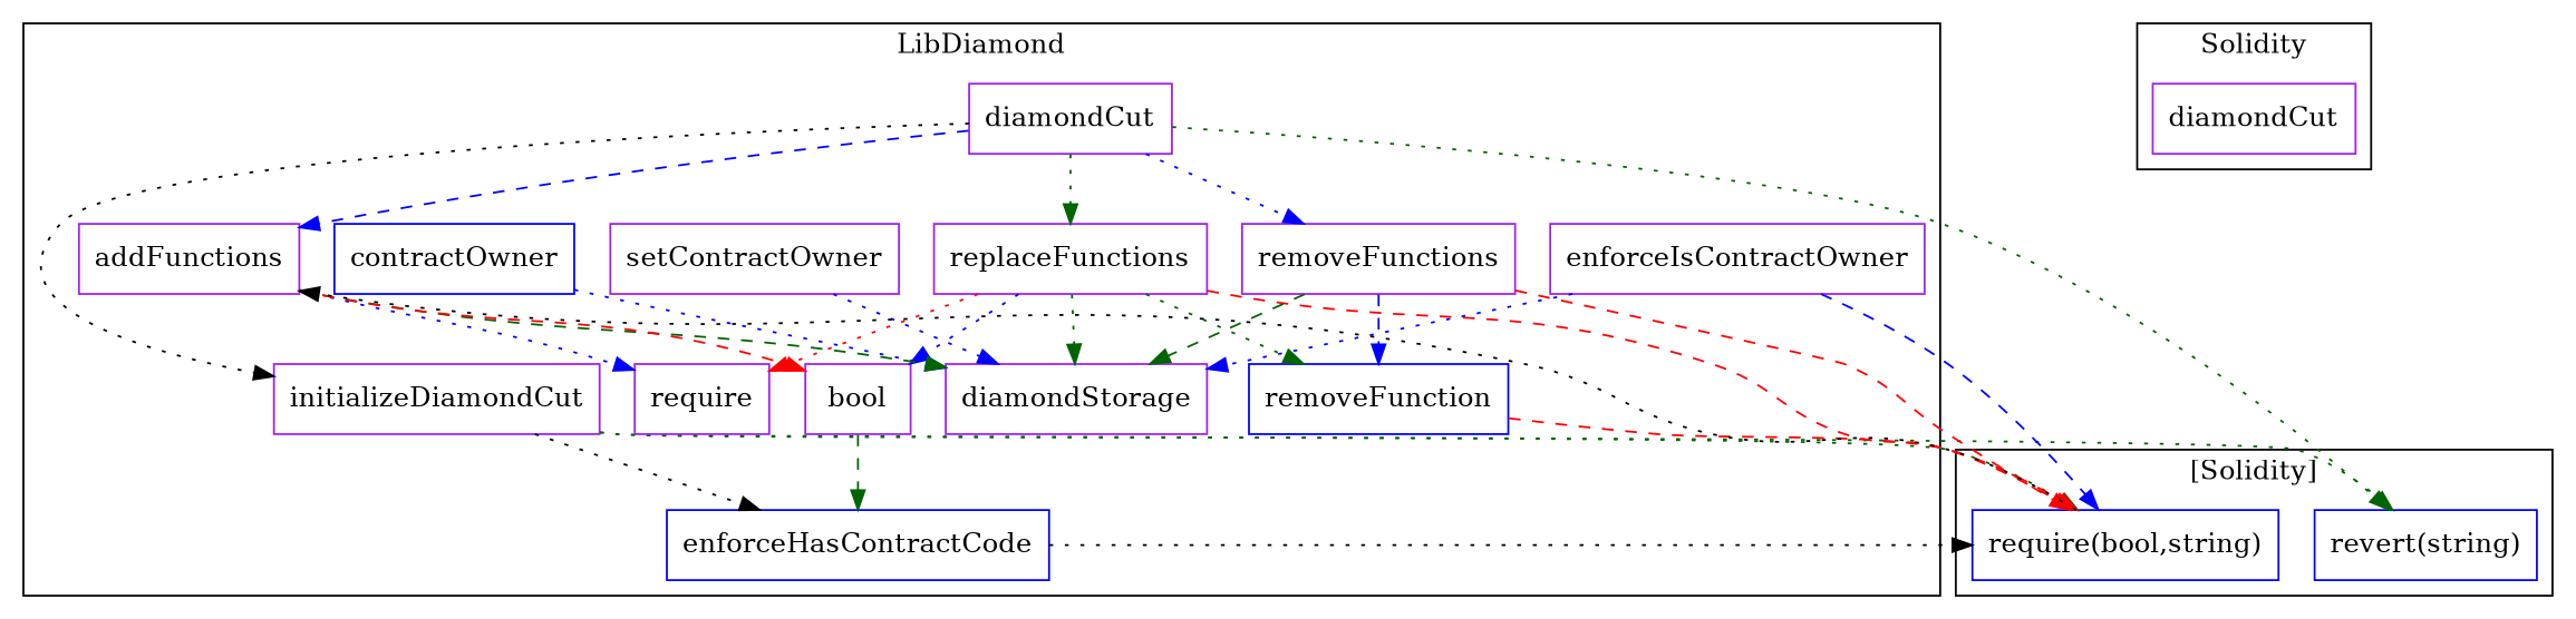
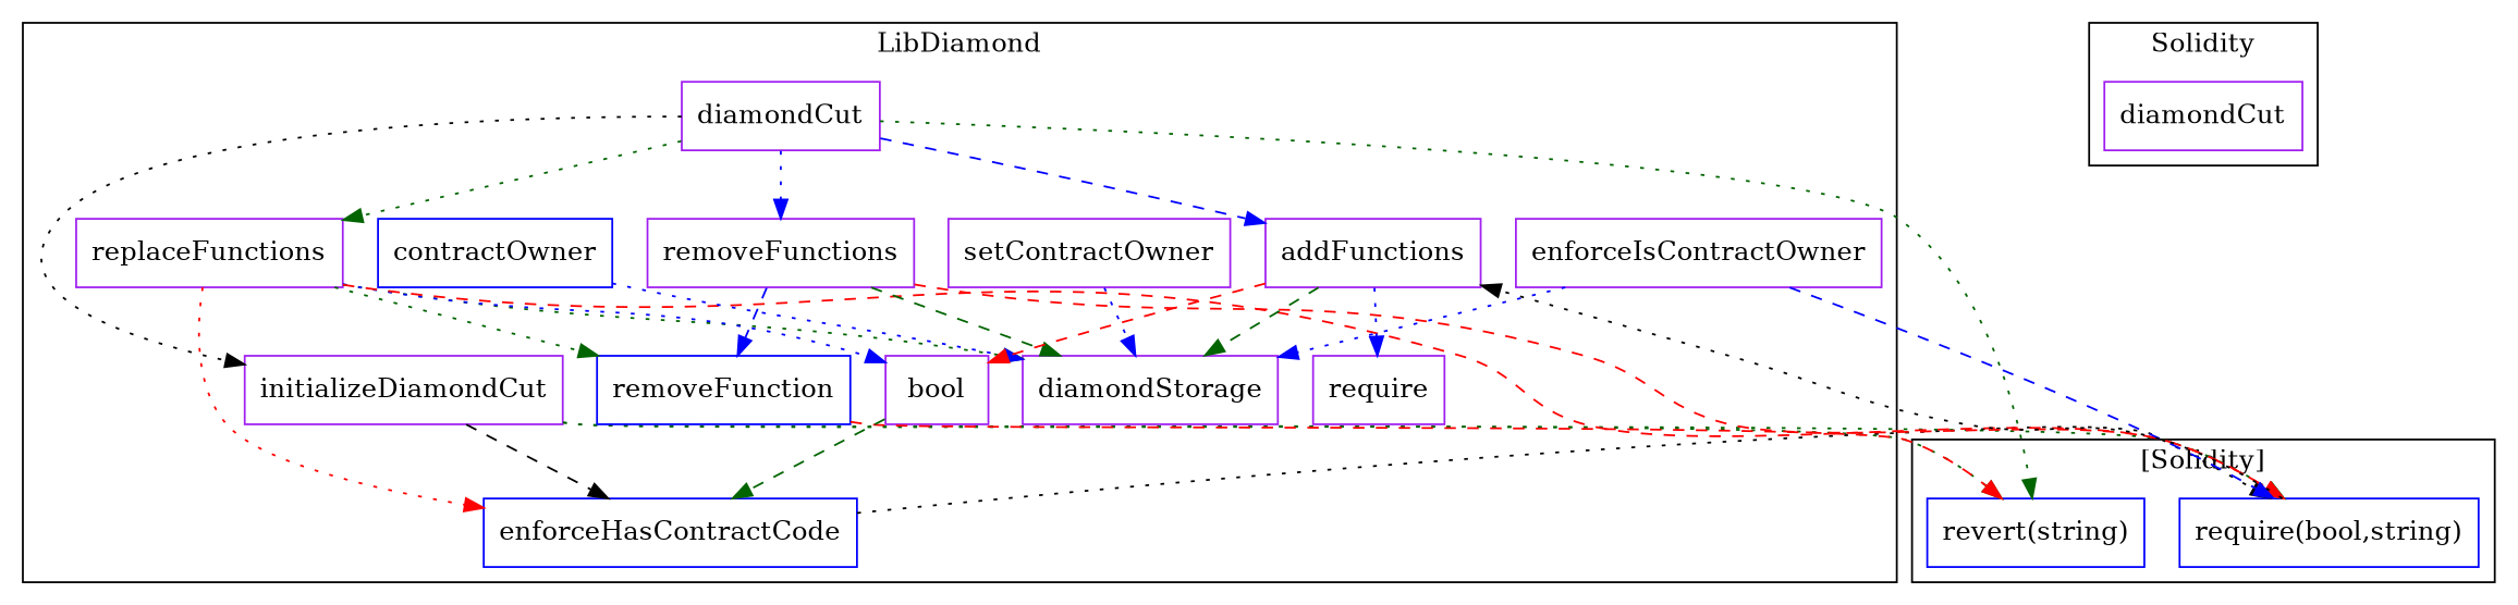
  strict digraph {
    rankdir=TB
    node [color=purple shape=box]
    edge [color=darkgreen style=dotted]
    n1 [label=initializeDiamondCut]
    n2 [color=blue label=enforceHasContractCode]
    n3 [label=replaceFunctions]
    n4 [label=diamondStorage]
    n5 [color=blue label=removeFunction]
    n6 [label=require]
    n7 [label=bool]
    n8 [color=blue label=contractOwner]
    n9 [label=setContractOwner]
    n10 [label=diamondCut]
    n11 [label=removeFunctions]
    n12 [label=addFunctions]
    n13 [label=enforceIsContractOwner]
    n14 [label=diamondCut]
    "revert(string)" [color=blue]
    "require(bool,string)" [color=blue]
    subgraph cluster_1 {
      label=LibDiamond
      n1
      n2
      n3
      n4
      n5
      n6
      n7
      n8
      n9
      n10
      n11
      n12
      n13
    }
    subgraph cluster_2 {
      label=Solidity
      n14
    }
    subgraph cluster_3 {
      label="[Solidity]"
      "revert(string)"
      "require(bool,string)"
    }
-   n1 -> n2 [color=black]
+   n1 -> n2 [color=black style=dashed]
    n1 -> "revert(string)"
    n1 -> "require(bool,string)"
    n2 -> "require(bool,string)" [color=black]
    n3 -> n4
    n3 -> n5
-   n3 -> n6 [color=red]
+   n3 -> n2 [color=red]
    n3 -> n7 [color=blue]
    n3 -> "require(bool,string)" [color=red style=dashed]
-   n5 -> "require(bool,string)" [color=red style=dashed]
+   n5 -> "revert(string)" [color=red style=dashed]
    n7 -> n2 [style=dashed]
    n8 -> n4 [color=blue]
    n9 -> n4 [color=blue]
    n10 -> n1 [color=black]
    n10 -> n3
    n10 -> n11 [color=blue]
    n10 -> n12 [color=blue style=dashed]
    n10 -> "revert(string)"
    n11 -> n4 [style=dashed]
    n11 -> n5 [color=blue style=dashed]
    n11 -> "require(bool,string)" [color=red style=dashed]
    n12 -> n4 [style=dashed]
    n12 -> n6 [color=blue]
    n12 -> n7 [color=red style=dashed]
    n13 -> n4 [color=blue]
    n13 -> "require(bool,string)" [color=blue style=dashed]
    "require(bool,string)" -> n12 [color=black]
  }
